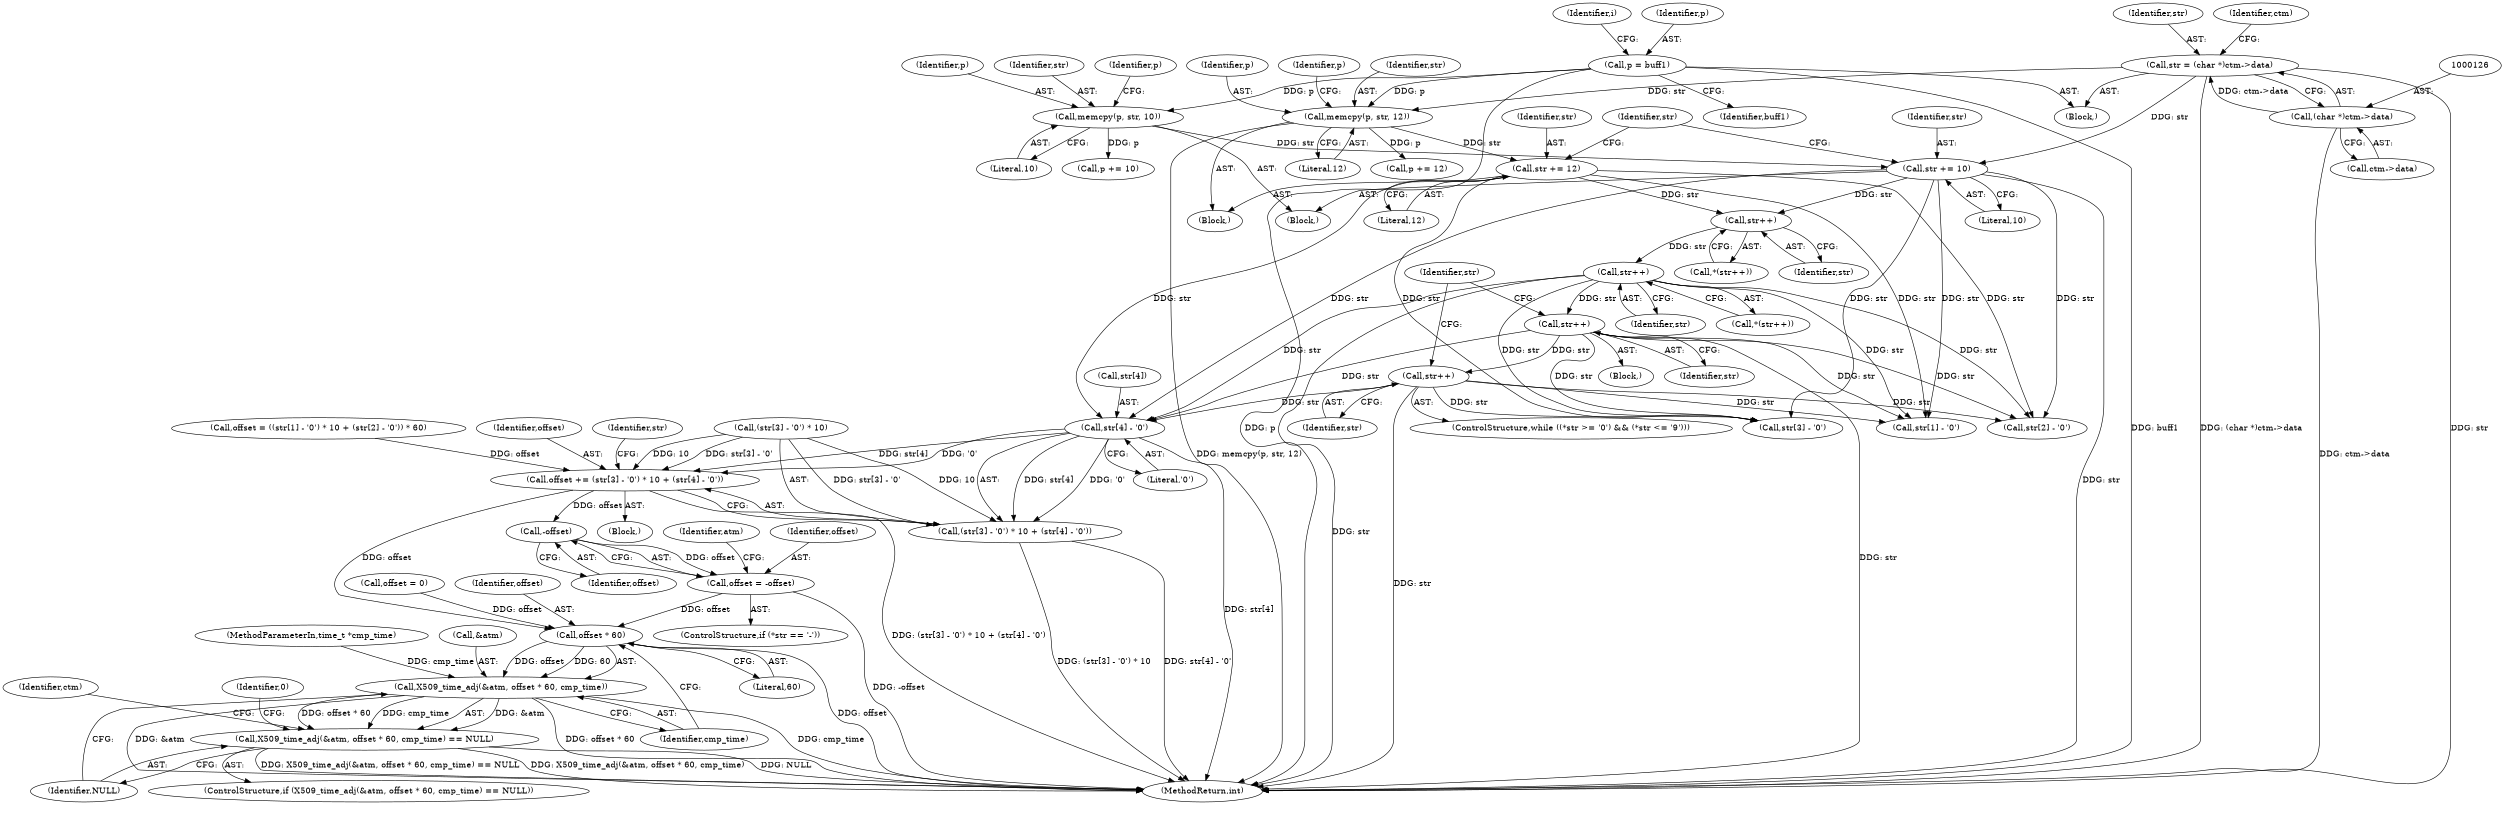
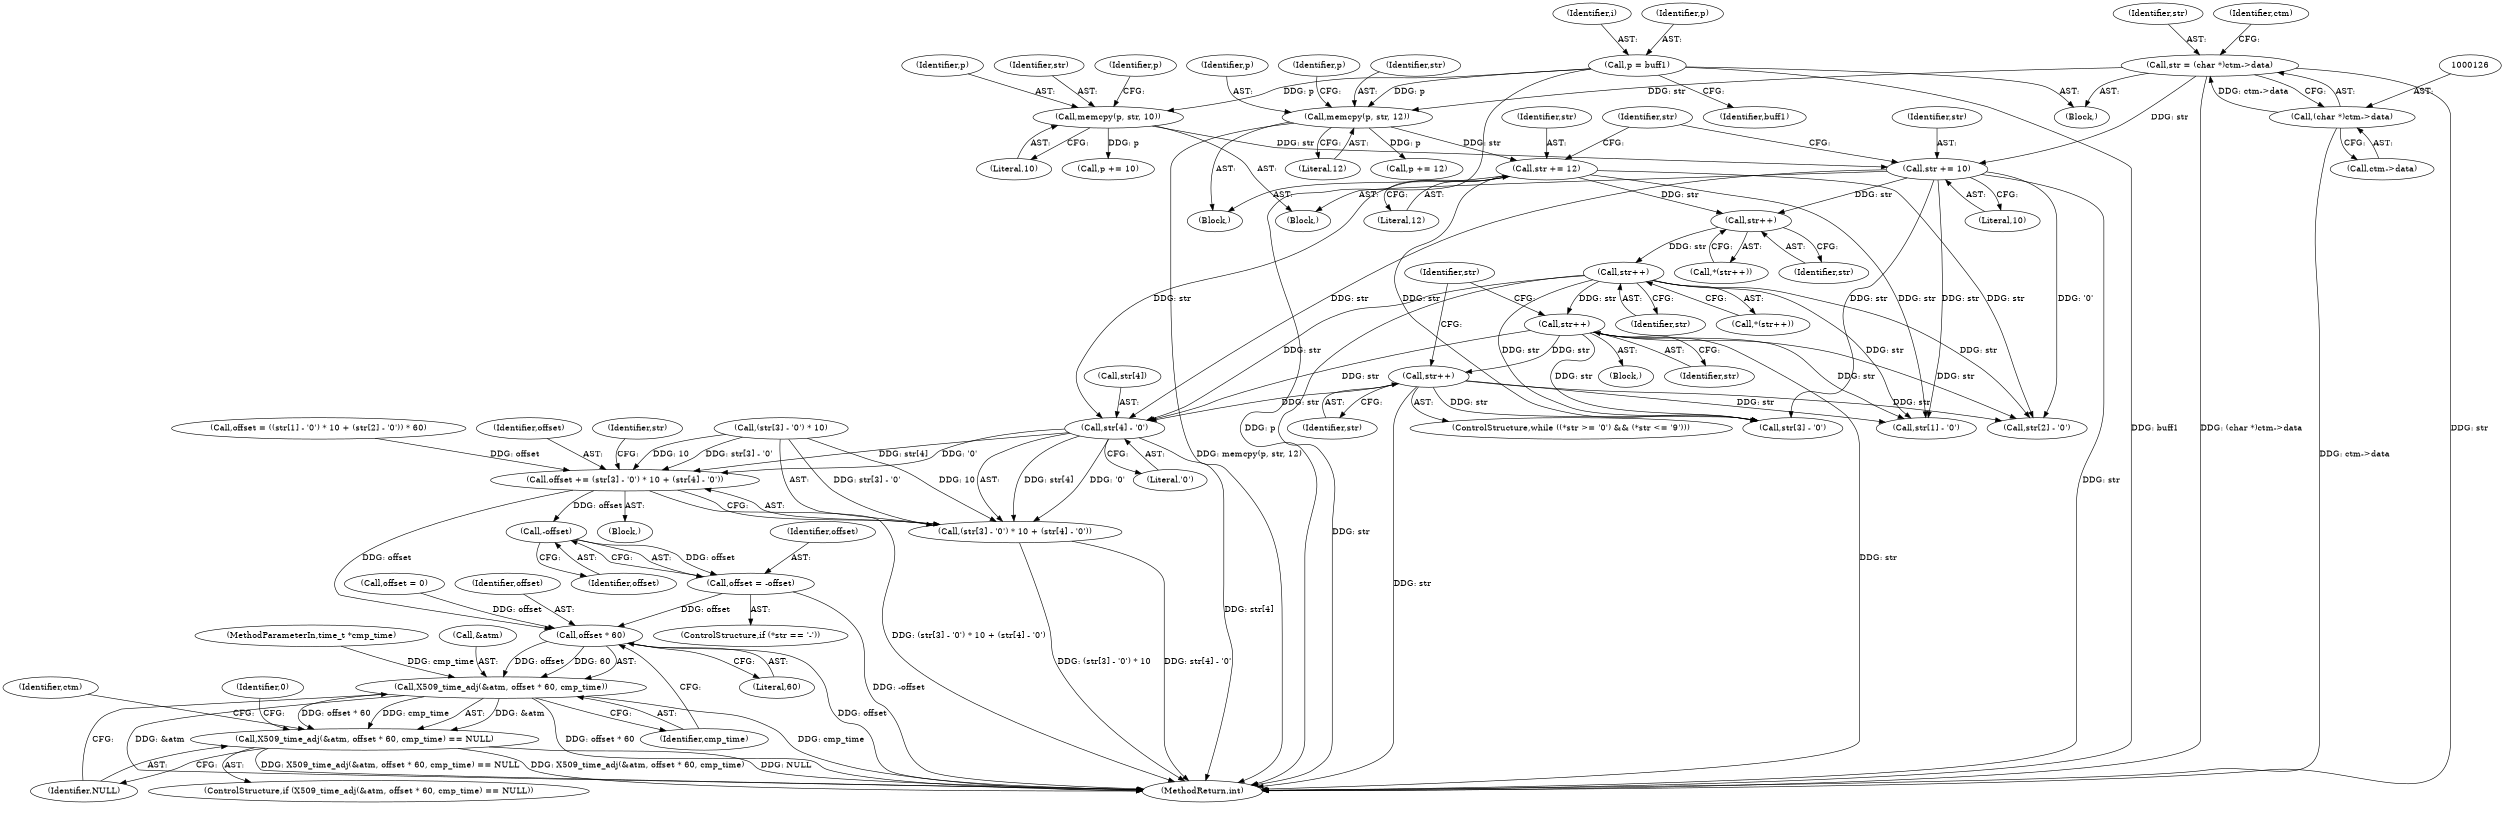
  digraph {
    n1 [label="(Call,str[4] - '0')"]
    n2 [label="(Call,offset += (str[3] - '0') * 10 + (str[4] - '0'))"]
    n3 [label="(Call,(str[3] - '0') * 10 + (str[4] - '0'))"]
    n4 [label="(Literal,'0')"]
    n5 [label="(MethodReturn,int)"]
    n6 [label="(Call,-offset)"]
    n7 [label="(Call,offset * 60)"]
    n8 [label="(Block,)"]
    n9 [label="(Call,str++)"]
    n10 [label="(Call,str[2] - '0')"]
    n11 [label="(Call,str[3] - '0')"]
    n12 [label="(Call,str[1] - '0')"]
    n13 [label="(ControlStructure,while ((*str >= '0') && (*str <= '9')))"]
    n14 [label="(Identifier,str)"]
    n15 [label="(Call,str++)"]
    n16 [label="(Block,)"]
    n17 [label="(Identifier,str)"]
    n18 [label="(Call,str++)"]
    n19 [label="(Identifier,str)"]
    n20 [label="(Call,*(str++))"]
    n21 [label="(Call,str++)"]
    n22 [label="(Identifier,str)"]
    n23 [label="(Call,*(str++))"]
    n24 [label="(Call,str += 10)"]
    n25 [label="(Literal,10)"]
    n26 [label="(Block,)"]
    n27 [label="(Call,memcpy(p, str, 10))"]
    n28 [label="(Literal,10)"]
    n29 [label="(Call,p += 10)"]
    n30 [label="(Call,p = buff1)"]
    n31 [label="(Call,memcpy(p, str, 12))"]
    n32 [label="(Identifier,buff1)"]
    n33 [label="(Block,)"]
    n34 [label="(Call,str += 12)"]
    n35 [label="(Block,)"]
    n36 [label="(Literal,12)"]
    n37 [label="(Call,p += 12)"]
    n38 [label="(Call,str = (char *)ctm->data)"]
    n39 [label="(Call,(char *)ctm->data)"]
    n40 [label="(Call,ctm->data)"]
    n41 [label="(Literal,12)"]
    n42 [label="(Call,offset = -offset)"]
    n43 [label="(Identifier,offset)"]
    n44 [label="(Call,X509_time_adj(&atm, offset * 60, cmp_time))"]
    n45 [label="(Literal,60)"]
    n46 [label="(ControlStructure,if (*str == '-'))"]
    n47 [label="(Call,X509_time_adj(&atm, offset * 60, cmp_time) == NULL)"]
    n48 [label="(Identifier,cmp_time)"]
    n49 [label="(Identifier,NULL)"]
    n50 [label="(ControlStructure,if (X509_time_adj(&atm, offset * 60, cmp_time) == NULL))"]
    n51 [label="(Identifier,ctm)"]
    n52 [label="(Identifier,i)"]
    n53 [label="(MethodParameterIn,time_t *cmp_time)"]
    n54 [label="(Identifier,str)"]
    n55 [label="(Identifier,str)"]
    n56 [label="(Identifier,p)"]
-   n57 [label="(Identifier,atm)"]
    n58 [label="(Identifier,0)"]
    n59 [label="(Identifier,str)"]
    n60 [label="(Identifier,str)"]
    n61 [label="(Identifier,ctm)"]
    n62 [label="(Call,offset = 0)"]
    n63 [label="(Call,str[4])"]
    n64 [label="(Identifier,offset)"]
    n65 [label="(Identifier,str)"]
    n66 [label="(Identifier,p)"]
    n67 [label="(Identifier,str)"]
    n68 [label="(Identifier,p)"]
    n69 [label="(Identifier,offset)"]
    n70 [label="(Identifier,str)"]
    n71 [label="(Identifier,offset)"]
    n72 [label="(Call,offset = ((str[1] - '0') * 10 + (str[2] - '0')) * 60)"]
    n73 [label="(Identifier,p)"]
    n74 [label="(Call,(str[3] - '0') * 10)"]
    n75 [label="(Identifier,p)"]
    n76 [label="(Call,&atm)"]
    n77 [label="(Identifier,str)"]
    1000126
    n1 -> n2 [label="DDG: str[4]"]
    n1 -> n2 [label="DDG: '0'"]
    n1 -> n3 [label="AST: "]
    n1 -> n3 [label="DDG: str[4]"]
    n1 -> n3 [label="DDG: '0'"]
    n1 -> n4 [label="CFG: "]
    n1 -> n5 [label="DDG: str[4]"]
    n2 -> n3 [label="CFG: "]
    n2 -> n5 [label="DDG: (str[3] - '0') * 10 + (str[4] - '0')"]
    n2 -> n6 [label="DDG: offset"]
    n2 -> n7 [label="DDG: offset"]
    n2 -> n8 [label="AST: "]
    n3 -> n2 [label="AST: "]
    n3 -> n5 [label="DDG: str[4] - '0'"]
    n3 -> n5 [label="DDG: (str[3] - '0') * 10"]
    n4 -> n1 [label="AST: "]
    n6 -> n42 [label="AST: "]
    n6 -> n42 [label="DDG: offset"]
    n6 -> n43 [label="CFG: "]
    n7 -> n5 [label="DDG: offset"]
    n7 -> n44 [label="AST: "]
    n7 -> n44 [label="DDG: offset"]
    n7 -> n44 [label="DDG: 60"]
    n7 -> n45 [label="CFG: "]
    n9 -> n1 [label="DDG: str"]
    n9 -> n5 [label="DDG: str"]
    n9 -> n10 [label="DDG: str"]
    n9 -> n11 [label="DDG: str"]
    n9 -> n12 [label="DDG: str"]
    n9 -> n13 [label="AST: "]
    n9 -> n14 [label="CFG: "]
    n14 -> n9 [label="AST: "]
    n15 -> n1 [label="DDG: str"]
    n15 -> n5 [label="DDG: str"]
    n15 -> n9 [label="DDG: str"]
    n15 -> n10 [label="DDG: str"]
    n15 -> n11 [label="DDG: str"]
    n15 -> n12 [label="DDG: str"]
    n15 -> n16 [label="AST: "]
    n15 -> n17 [label="CFG: "]
    n17 -> n15 [label="AST: "]
    n18 -> n1 [label="DDG: str"]
    n18 -> n5 [label="DDG: str"]
    n18 -> n10 [label="DDG: str"]
    n18 -> n11 [label="DDG: str"]
    n18 -> n12 [label="DDG: str"]
    n18 -> n15 [label="DDG: str"]
    n18 -> n19 [label="CFG: "]
    n18 -> n20 [label="AST: "]
    n19 -> n18 [label="AST: "]
    n20 -> n18 [label="CFG: "]
    n21 -> n18 [label="DDG: str"]
    n21 -> n22 [label="CFG: "]
    n21 -> n23 [label="AST: "]
    n22 -> n21 [label="AST: "]
    n23 -> n21 [label="CFG: "]
    n24 -> n1 [label="DDG: str"]
    n24 -> n5 [label="DDG: str"]
-   n24 -> n10 [label="DDG: str"]
+   n24 -> n10 [label="DDG: '0'"]
    n24 -> n11 [label="DDG: str"]
    n24 -> n12 [label="DDG: str"]
    n24 -> n21 [label="DDG: str"]
    n24 -> n25 [label="CFG: "]
    n24 -> n26 [label="AST: "]
    n25 -> n24 [label="AST: "]
    n27 -> n24 [label="DDG: str"]
    n27 -> n26 [label="AST: "]
    n27 -> n28 [label="CFG: "]
    n27 -> n29 [label="DDG: p"]
    n28 -> n27 [label="AST: "]
    n30 -> n5 [label="DDG: buff1"]
    n30 -> n5 [label="DDG: p"]
    n30 -> n27 [label="DDG: p"]
    n30 -> n31 [label="DDG: p"]
    n30 -> n32 [label="CFG: "]
    n30 -> n33 [label="AST: "]
    n31 -> n5 [label="DDG: memcpy(p, str, 12)"]
    n31 -> n34 [label="DDG: str"]
    n31 -> n35 [label="AST: "]
    n31 -> n36 [label="CFG: "]
    n31 -> n37 [label="DDG: p"]
    n34 -> n1 [label="DDG: str"]
    n34 -> n10 [label="DDG: str"]
    n34 -> n11 [label="DDG: str"]
    n34 -> n12 [label="DDG: str"]
    n34 -> n21 [label="DDG: str"]
    n34 -> n35 [label="AST: "]
    n34 -> n41 [label="CFG: "]
    n36 -> n31 [label="AST: "]
    n38 -> n5 [label="DDG: (char *)ctm->data"]
    n38 -> n5 [label="DDG: str"]
    n38 -> n24 [label="DDG: str"]
    n38 -> n31 [label="DDG: str"]
    n38 -> n33 [label="AST: "]
    n38 -> n39 [label="CFG: "]
    n39 -> n5 [label="DDG: ctm->data"]
    n39 -> n38 [label="AST: "]
    n39 -> n38 [label="DDG: ctm->data"]
    n39 -> n40 [label="CFG: "]
    n40 -> n39 [label="AST: "]
    n41 -> n34 [label="AST: "]
    n42 -> n5 [label="DDG: -offset"]
    n42 -> n6 [label="CFG: "]
    n42 -> n7 [label="DDG: offset"]
    n42 -> n46 [label="AST: "]
    n43 -> n6 [label="AST: "]
    n44 -> n5 [label="DDG: cmp_time"]
    n44 -> n5 [label="DDG: &atm"]
    n44 -> n5 [label="DDG: offset * 60"]
    n44 -> n47 [label="AST: "]
    n44 -> n47 [label="DDG: &atm"]
    n44 -> n47 [label="DDG: offset * 60"]
    n44 -> n47 [label="DDG: cmp_time"]
    n44 -> n48 [label="CFG: "]
    n45 -> n7 [label="AST: "]
    n47 -> n5 [label="DDG: NULL"]
    n47 -> n5 [label="DDG: X509_time_adj(&atm, offset * 60, cmp_time) == NULL"]
    n47 -> n5 [label="DDG: X509_time_adj(&atm, offset * 60, cmp_time)"]
    n47 -> n49 [label="CFG: "]
    n47 -> n50 [label="AST: "]
    n48 -> n7 [label="CFG: "]
    n48 -> n44 [label="AST: "]
    n49 -> n44 [label="CFG: "]
    n49 -> n47 [label="AST: "]
    n51 -> n47 [label="CFG: "]
-   n52 -> n30 [label="CFG: "]
+   n52 -> n30 [label="AST: "]
    n53 -> n44 [label="DDG: cmp_time"]
    n54 -> n24 [label="AST: "]
    n55 -> n34 [label="AST: "]
    n56 -> n31 [label="CFG: "]
-   n57 -> n42 [label="CFG: "]
    n58 -> n47 [label="CFG: "]
    n59 -> n38 [label="AST: "]
    n60 -> n9 [label="CFG: "]
    n60 -> n15 [label="CFG: "]
    n61 -> n38 [label="CFG: "]
    n62 -> n7 [label="DDG: offset"]
    n63 -> n1 [label="AST: "]
    n64 -> n2 [label="AST: "]
    n65 -> n27 [label="AST: "]
    n66 -> n27 [label="CFG: "]
    n67 -> n2 [label="CFG: "]
    n68 -> n30 [label="AST: "]
    n69 -> n7 [label="AST: "]
    n70 -> n31 [label="AST: "]
    n71 -> n42 [label="AST: "]
    n72 -> n2 [label="DDG: offset"]
    n73 -> n27 [label="AST: "]
    n74 -> n2 [label="DDG: str[3] - '0'"]
    n74 -> n2 [label="DDG: 10"]
    n74 -> n3 [label="AST: "]
    n74 -> n3 [label="DDG: str[3] - '0'"]
    n74 -> n3 [label="DDG: 10"]
    n75 -> n31 [label="AST: "]
    n76 -> n44 [label="AST: "]
    n77 -> n24 [label="CFG: "]
    n77 -> n34 [label="CFG: "]
    1000126 -> n39 [label="AST: "]
  }
